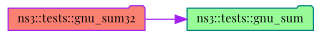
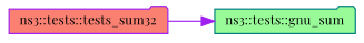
  digraph {
    rankdir=LR
    fontname="Playfair Display"
    node [fontname="Playfair Display" fontsize=10 shape=folder style=filled]
-   n1 [color=purple fillcolor=salmon fontcolor=black height=0.2 label="ns3::tests::gnu_sum32" width=0.4]
+   n1 [color=purple fillcolor=salmon fontcolor=black height=0.2 label="ns3::tests::tests_sum32" width=0.4]
    n2 [color=teal fillcolor=palegreen height=0.2 label="ns3::tests::gnu_sum" width=0.4]
    n1 -> n2 [color=purple fontname="Playfair Display" fontsize=10 labelfontname=Helvetica labelfontsize=10 style=solid]
  }
